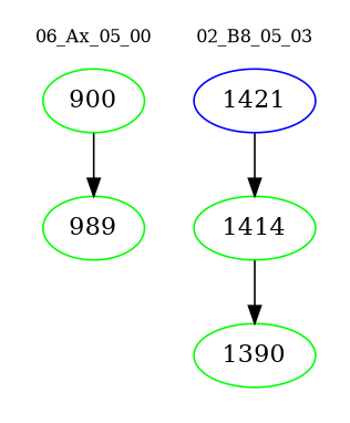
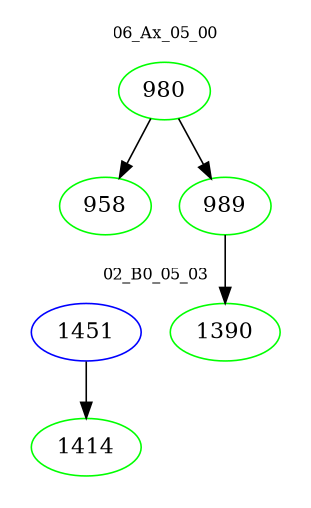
  digraph {
    node [color=green]
    edge [color=black]
-   n1 [label=900]
+   n1 [label=980]
+   n2 [label=958]
    n3 [label=989]
    n4 [label=1414]
    n5 [label=1390]
-   n6 [color=blue label=1421]
+   n6 [color=blue label=1451]
    subgraph cluster_1 {
      color=white
      fontsize=10
      label="06_Ax_05_00"
      n1
+     n2
      n3
    }
    subgraph cluster_2 {
      color=white
      fontsize=10
-     label="02_B8_05_03"
+     label="02_B0_05_03"
      n4
      n5
      n6
    }
+   n1 -> n2
    n1 -> n3
-   n4 -> n5
+   n3 -> n5
    n6 -> n4
  }
